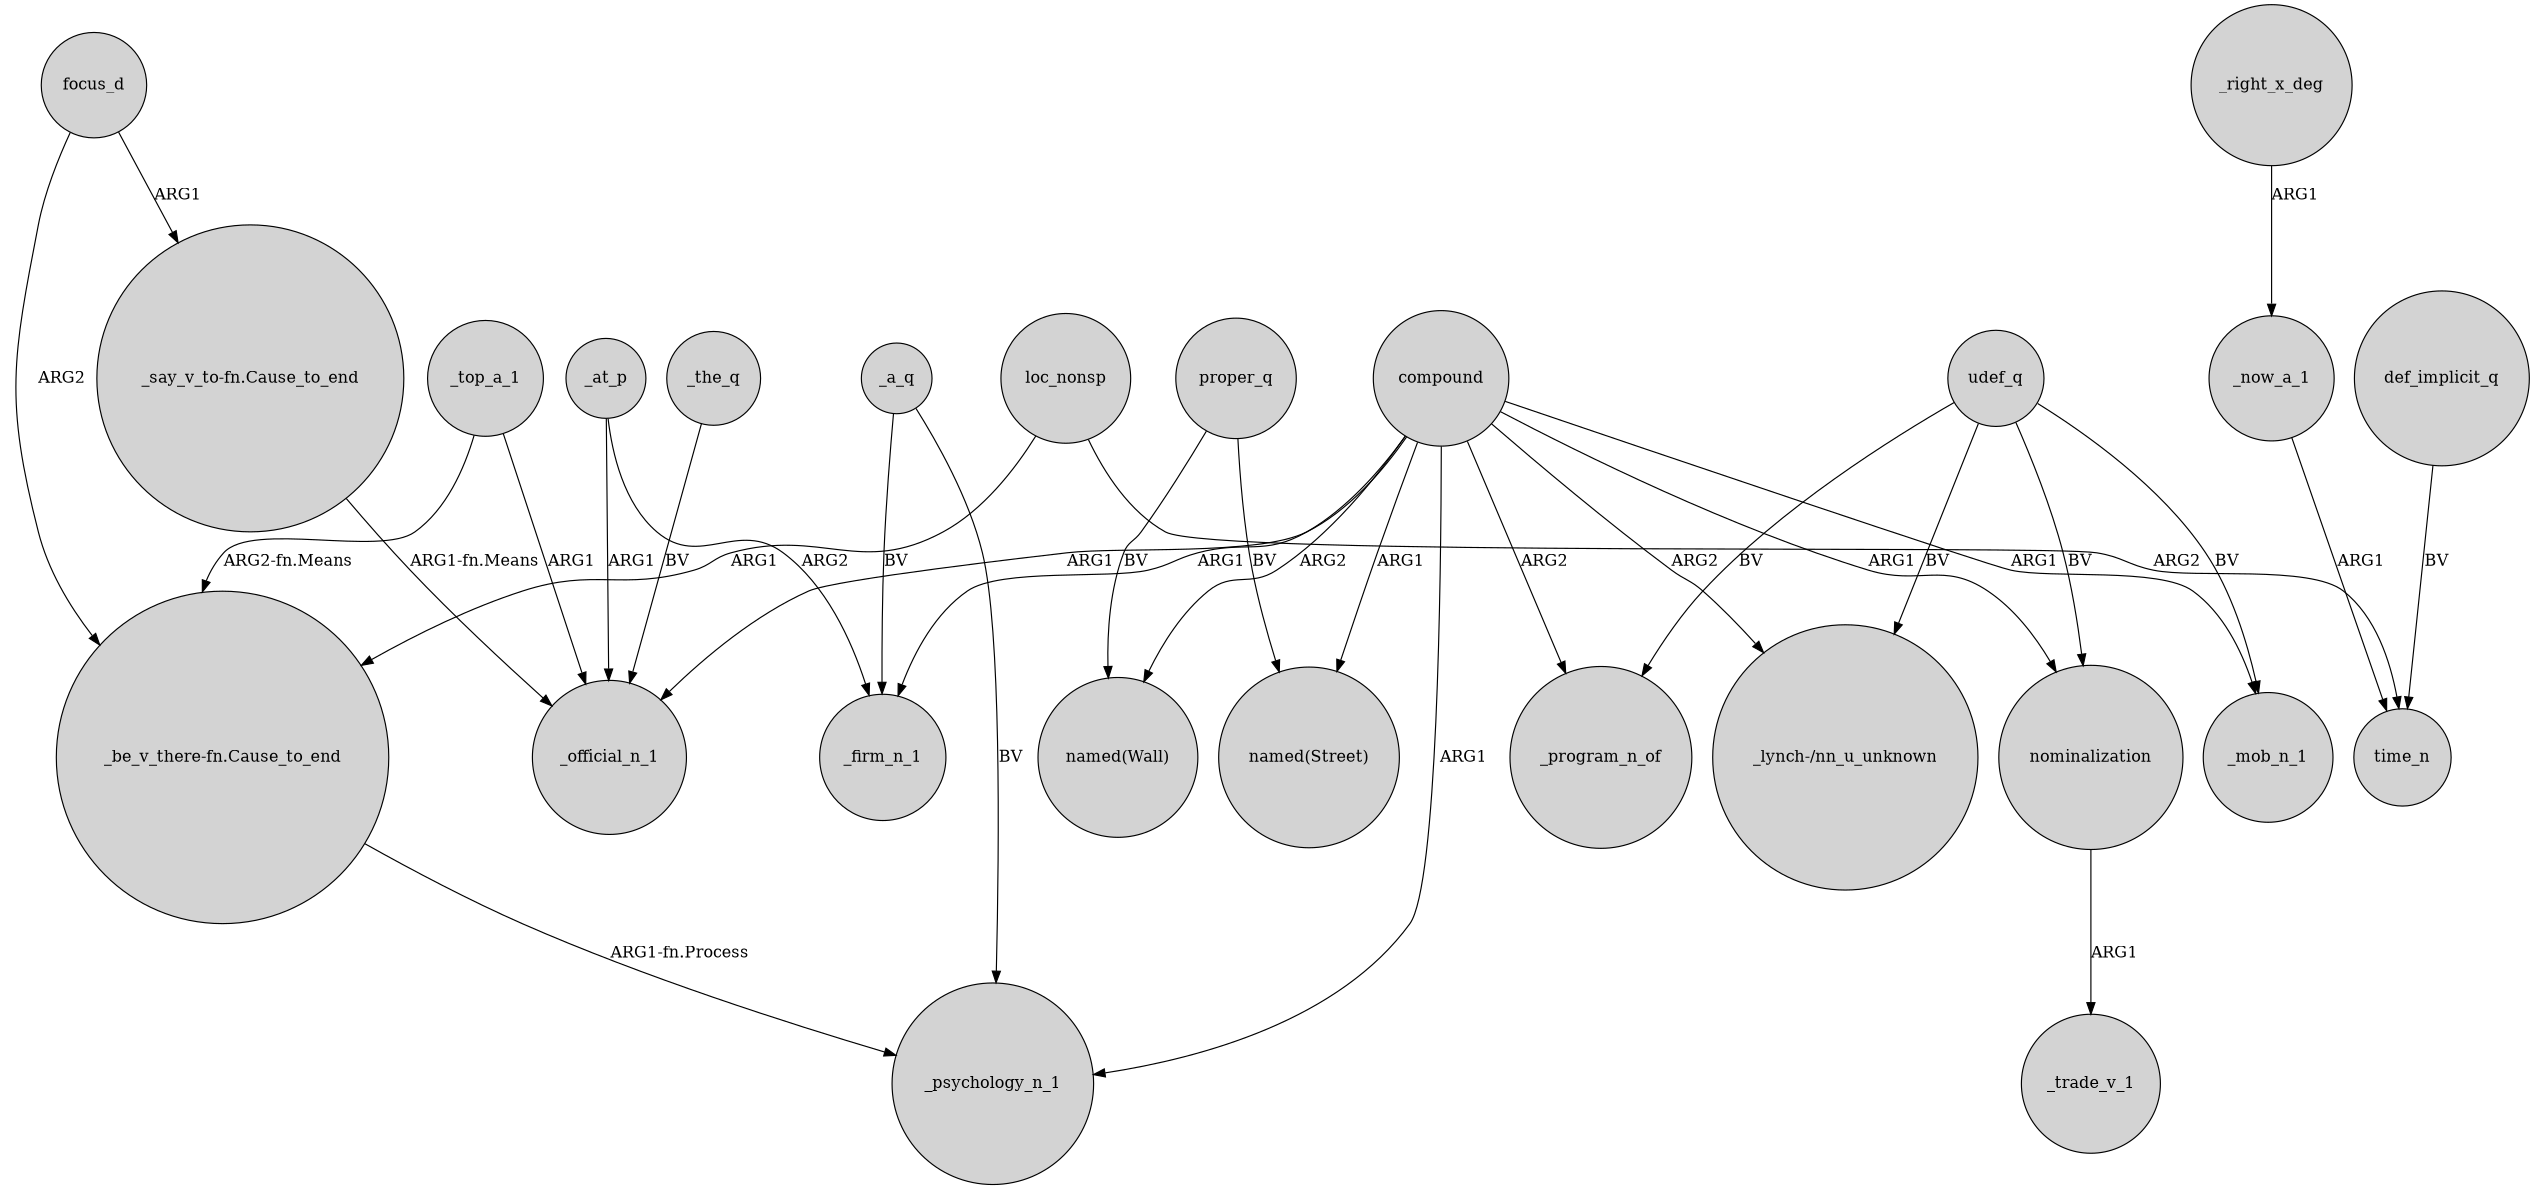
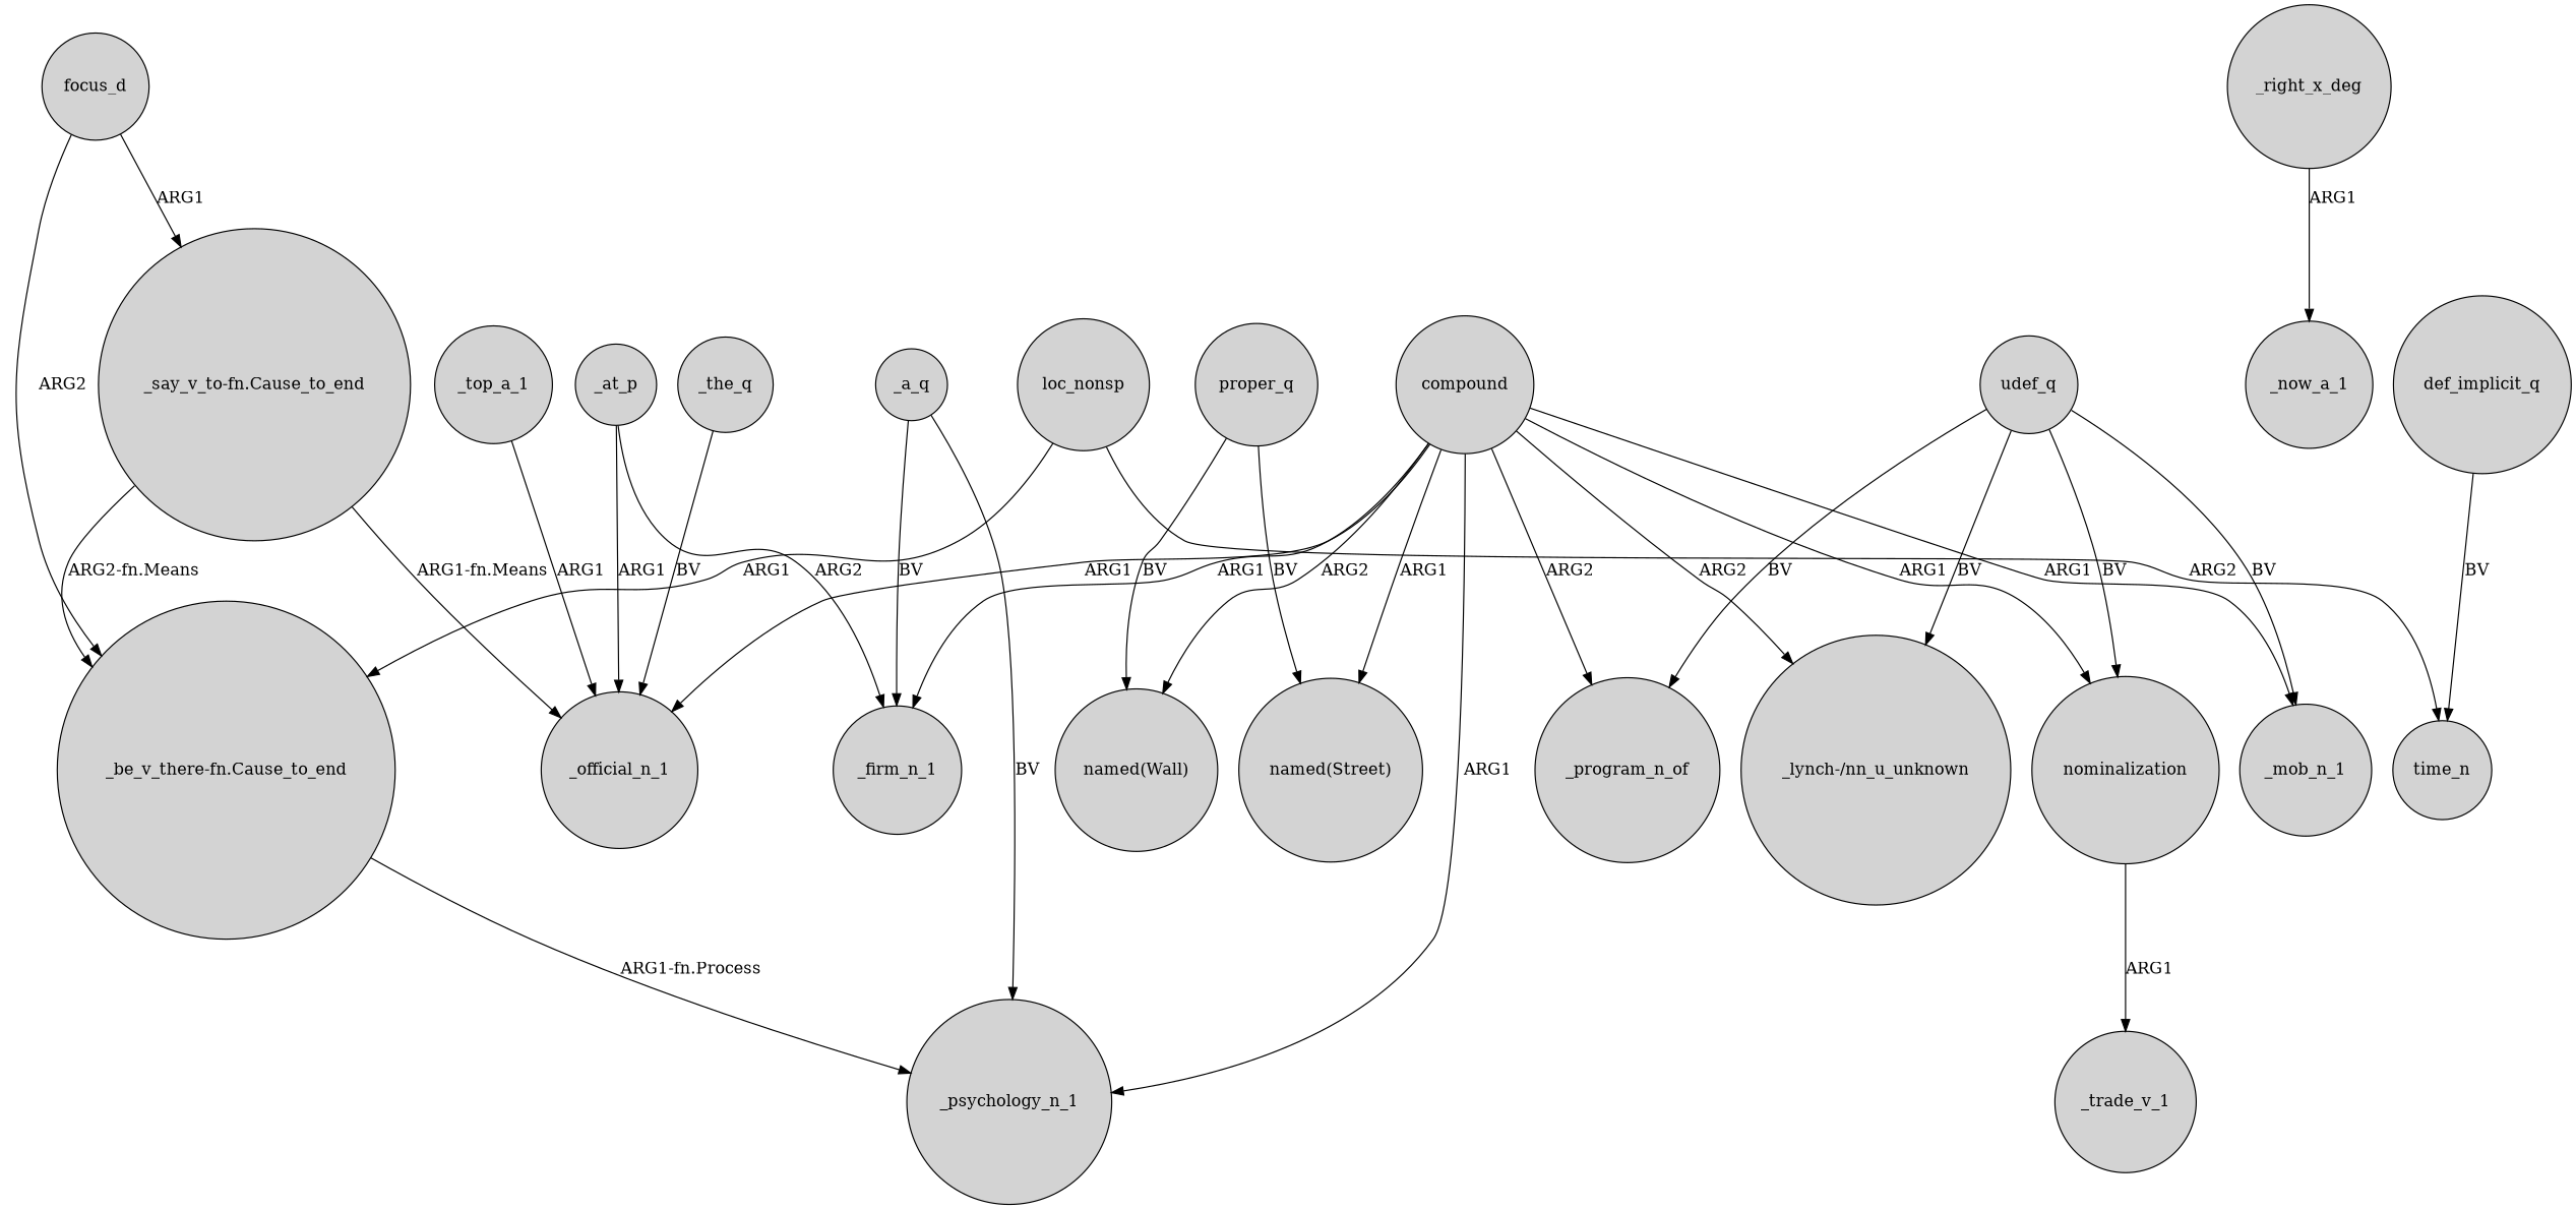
  digraph {
    node [shape=circle style=filled]
    "_be_v_there-fn.Cause_to_end"
    _psychology_n_1
    "_say_v_to-fn.Cause_to_end"
    _official_n_1
    focus_d
    compound
    nominalization
    "_lynch-/nn_u_unknown"
    _program_n_of
    "named(Wall)"
    "named(Street)"
    _firm_n_1
    _mob_n_1
    _trade_v_1
    udef_q
    _at_p
    _now_a_1
    time_n
    _right_x_deg
    _a_q
    loc_nonsp
    _top_a_1
    proper_q
    _the_q
    def_implicit_q
    "_be_v_there-fn.Cause_to_end" -> _psychology_n_1 [label="ARG1-fn.Process"]
-   _top_a_1 -> "_be_v_there-fn.Cause_to_end" [label="ARG2-fn.Means"]
+   "_say_v_to-fn.Cause_to_end" -> "_be_v_there-fn.Cause_to_end" [label="ARG2-fn.Means"]
    "_say_v_to-fn.Cause_to_end" -> _official_n_1 [label="ARG1-fn.Means"]
    focus_d -> "_be_v_there-fn.Cause_to_end" [label=ARG2]
    focus_d -> "_say_v_to-fn.Cause_to_end" [label=ARG1]
    compound -> _psychology_n_1 [label=ARG1]
    compound -> _official_n_1 [label=ARG1]
    compound -> nominalization [label=ARG1]
    compound -> "_lynch-/nn_u_unknown" [label=ARG2]
    compound -> _program_n_of [label=ARG2]
    compound -> "named(Wall)" [label=ARG2]
    compound -> "named(Street)" [label=ARG1]
    compound -> _firm_n_1 [label=ARG1]
    compound -> _mob_n_1 [label=ARG1]
    nominalization -> _trade_v_1 [label=ARG1]
    udef_q -> nominalization [label=BV]
    udef_q -> "_lynch-/nn_u_unknown" [label=BV]
    udef_q -> _program_n_of [label=BV]
    udef_q -> _mob_n_1 [label=BV]
    _at_p -> _official_n_1 [label=ARG1]
    _at_p -> _firm_n_1 [label=ARG2]
-   _now_a_1 -> time_n [label=ARG1]
    _right_x_deg -> _now_a_1 [label=ARG1]
    _a_q -> _psychology_n_1 [label=BV]
    _a_q -> _firm_n_1 [label=BV]
    loc_nonsp -> "_be_v_there-fn.Cause_to_end" [label=ARG1]
    loc_nonsp -> time_n [label=ARG2]
    _top_a_1 -> _official_n_1 [label=ARG1]
    proper_q -> "named(Wall)" [label=BV]
    proper_q -> "named(Street)" [label=BV]
    _the_q -> _official_n_1 [label=BV]
    def_implicit_q -> time_n [label=BV]
  }
